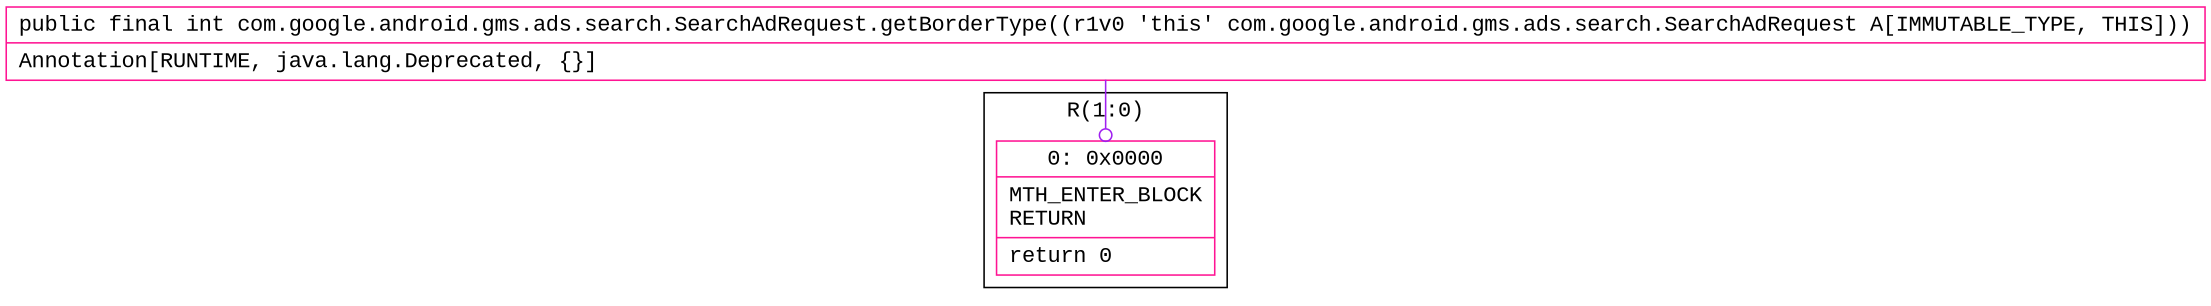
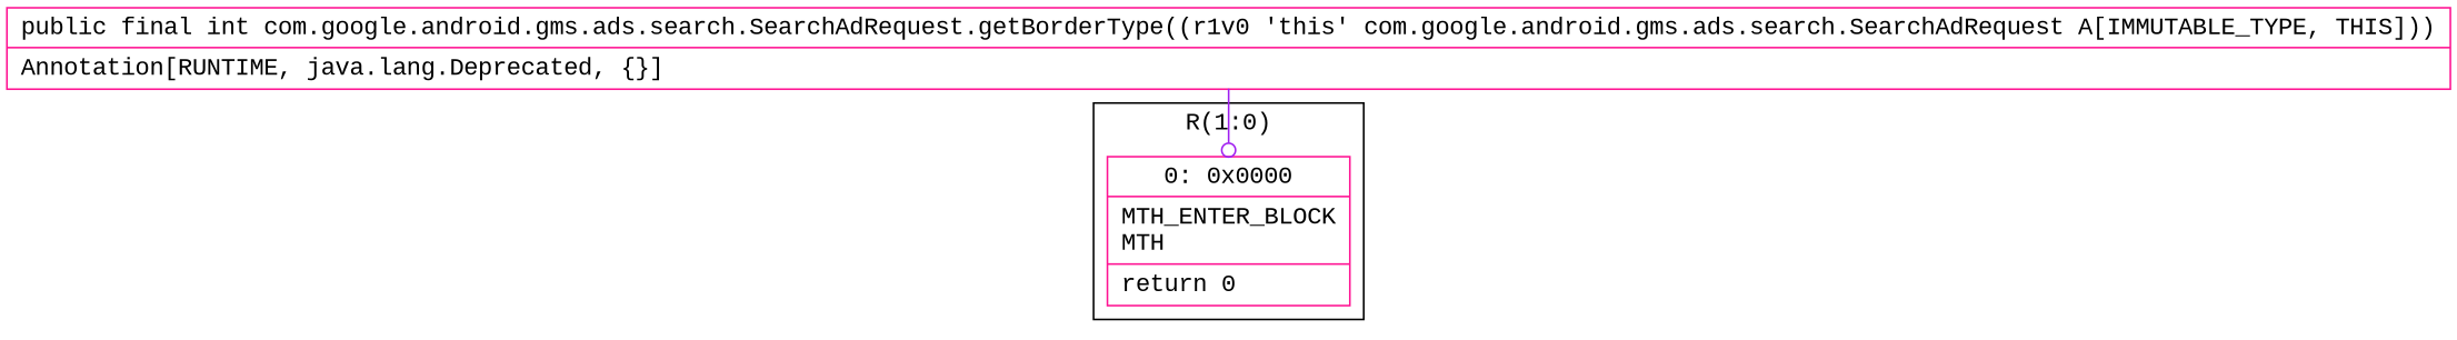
  digraph {
    fontname="Liberation Mono"
    node [color=deeppink shape=record fontname="Liberation Mono"]
-   n1 [label="{0\:\ 0x0000|MTH_ENTER_BLOCK\lRETURN\l|return 0\l}"]
+   n1 [label="{0\:\ 0x0000|MTH_ENTER_BLOCK\lMTH\l|return 0\l}"]
    n2 [label="{public final int com.google.android.gms.ads.search.SearchAdRequest.getBorderType((r1v0 'this' com.google.android.gms.ads.search.SearchAdRequest A[IMMUTABLE_TYPE, THIS]))  | Annotation[RUNTIME, java.lang.Deprecated, \{\}]\l}"]
    subgraph cluster_1 {
      label="R(1:0)"
      n1
    }
    n2 -> n1 [color=purple arrowhead=odot fontname="Liberation Mono"]
  }
